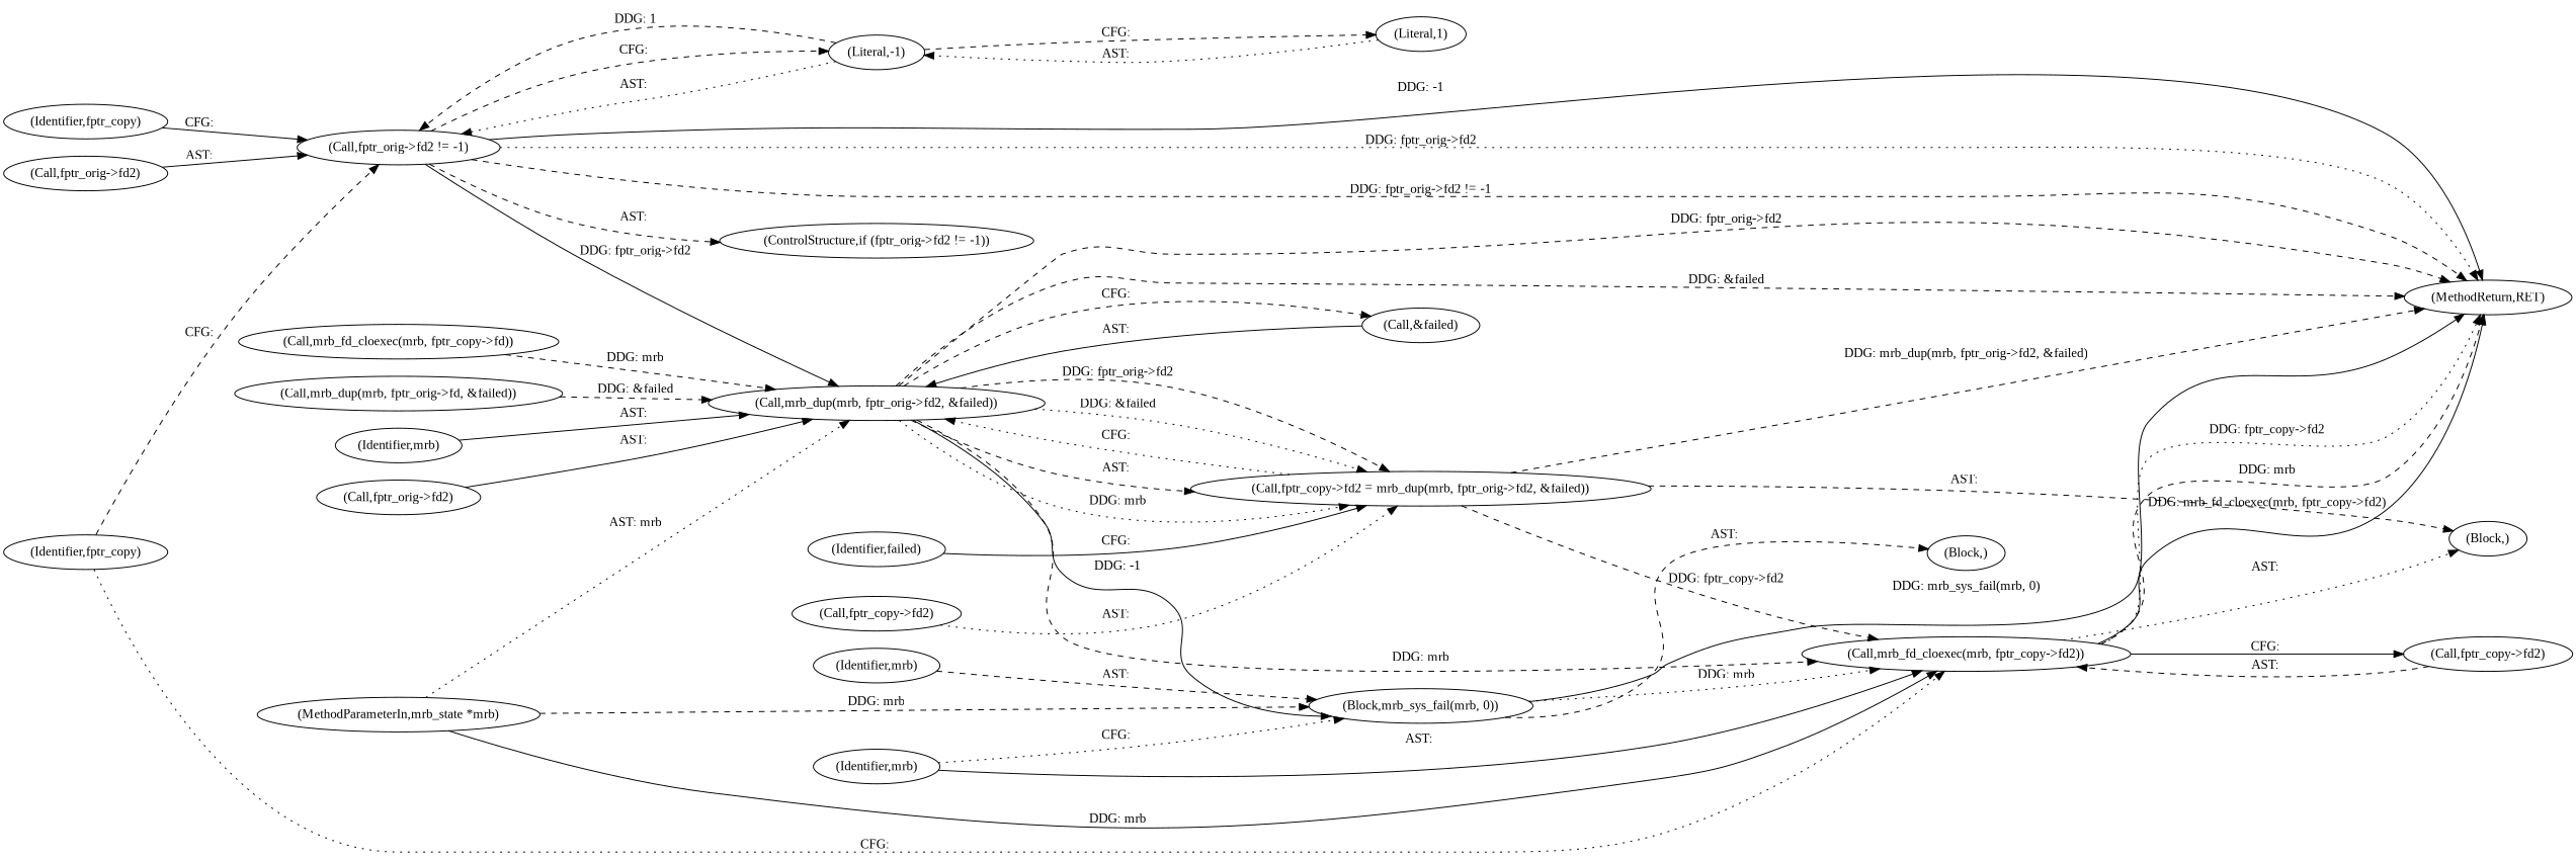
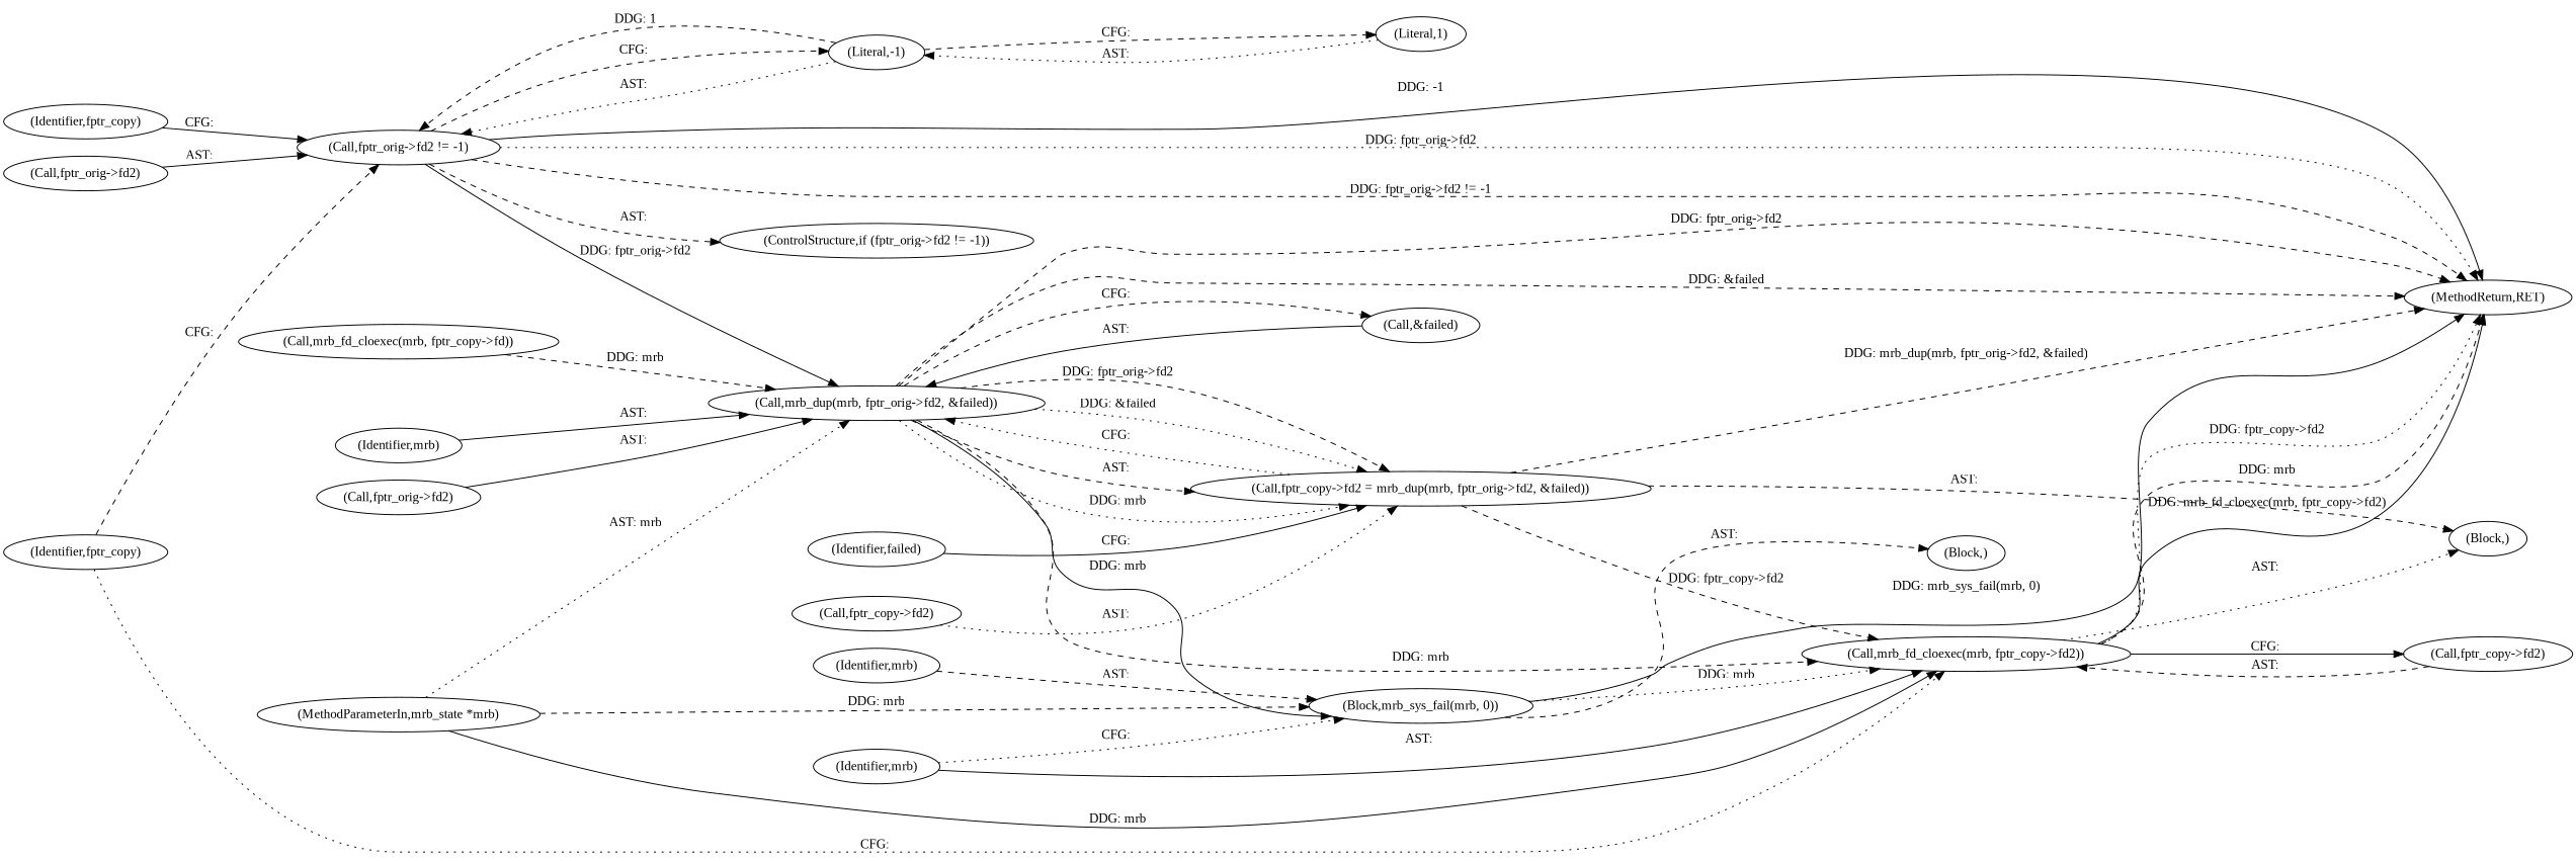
  digraph {
    fontname="Liberation Serif"
    rankdir=LR
    node [fontname="Liberation Serif"]
    edge [fontname="Liberation Serif" style=dashed]
    n1 [label="(Call,fptr_orig->fd2 != -1)"]
    n2 [label="(Literal,-1)"]
    n3 [label="(Call,mrb_dup(mrb, fptr_orig->fd2, &failed))"]
    n4 [label="(MethodReturn,RET)"]
    n5 [label="(ControlStructure,if (fptr_orig->fd2 != -1))"]
    n6 [label="(Literal,1)"]
    n7 [label="(Call,fptr_copy->fd2 = mrb_dup(mrb, fptr_orig->fd2, &failed))"]
    n8 [label="(Call,mrb_fd_cloexec(mrb, fptr_copy->fd2))"]
    n9 [label="(Block,mrb_sys_fail(mrb, 0))"]
    n10 [label="(Call,&failed)"]
    n11 [label="(Block,)"]
    n12 [label="(Call,fptr_copy->fd2)"]
    n13 [label="(Block,)"]
    n14 [label="(Identifier,failed)"]
    n15 [label="(Call,fptr_orig->fd2)"]
    n16 [label="(Identifier,mrb)"]
    n17 [label="(Identifier,mrb)"]
    n18 [label="(Call,fptr_orig->fd2)"]
    n19 [label="(Identifier,mrb)"]
    n20 [label="(MethodParameterIn,mrb_state *mrb)"]
    n21 [label="(Call,mrb_fd_cloexec(mrb, fptr_copy->fd))"]
    n22 [label="(Identifier,fptr_copy)"]
    n23 [label="(Identifier,fptr_copy)"]
    n24 [label="(Call,fptr_copy->fd2)"]
-   n25 [label="(Call,mrb_dup(mrb, fptr_orig->fd, &failed))"]
    n1 -> n2 [label="CFG: "]
    n1 -> n3 [label="DDG: fptr_orig->fd2" style=solid]
    n1 -> n4 [label="DDG: -1" style=solid]
    n1 -> n4 [label="DDG: fptr_orig->fd2" style=dotted]
    n1 -> n4 [label="DDG: fptr_orig->fd2 != -1"]
    n1 -> n5 [label="AST: "]
    n2 -> n1 [label="AST: " style=dotted]
    n2 -> n1 [label="DDG: 1"]
    n2 -> n6 [label="CFG: "]
    n3 -> n4 [label="DDG: fptr_orig->fd2"]
    n3 -> n4 [label="DDG: &failed"]
    n3 -> n7 [label="AST: "]
    n3 -> n7 [label="DDG: mrb" style=dotted]
    n3 -> n7 [label="DDG: fptr_orig->fd2"]
    n3 -> n7 [label="DDG: &failed" style=dotted]
    n3 -> n8 [label="DDG: mrb"]
-   n3 -> n9 [label="DDG: -1" style=solid]
+   n3 -> n9 [label="DDG: mrb" style=solid]
    n3 -> n10 [label="CFG: "]
    n6 -> n2 [label="AST: " style=dotted]
    n7 -> n3 [label="CFG: " style=dotted]
    n7 -> n4 [label="DDG: mrb_dup(mrb, fptr_orig->fd2, &failed)"]
    n7 -> n8 [label="DDG: fptr_copy->fd2"]
    n7 -> n11 [label="AST: "]
    n8 -> n4 [label="DDG: mrb_fd_cloexec(mrb, fptr_copy->fd2)" style=solid]
    n8 -> n4 [label="DDG: fptr_copy->fd2" style=dotted]
    n8 -> n4 [label="DDG: mrb"]
    n8 -> n11 [label="AST: " style=dotted]
    n8 -> n12 [label="CFG: " style=solid]
    n9 -> n4 [label="DDG: mrb_sys_fail(mrb, 0)" style=solid]
    n9 -> n8 [label="DDG: mrb" style=dotted]
    n9 -> n13 [label="AST: "]
    n10 -> n3 [label="AST: " style=solid]
    n12 -> n8 [label="AST: "]
    n14 -> n7 [label="CFG: " style=solid]
    n15 -> n1 [label="AST: " style=solid]
    n16 -> n8 [label="AST: " style=solid]
    n16 -> n9 [label="CFG: " style=dotted]
    n17 -> n3 [label="AST: " style=solid]
    n18 -> n3 [label="AST: " style=solid]
    n19 -> n9 [label="AST: "]
    n20 -> n3 [label="AST: mrb" style=dotted]
    n20 -> n8 [label="DDG: mrb" style=solid]
    n20 -> n9 [label="DDG: mrb"]
    n21 -> n3 [label="DDG: mrb"]
    n22 -> n1 [label="CFG: "]
    n22 -> n8 [label="CFG: " style=dotted]
    n23 -> n1 [label="CFG: " style=solid]
    n24 -> n7 [label="AST: " style=dotted]
-   n25 -> n3 [label="DDG: &failed"]
  }
